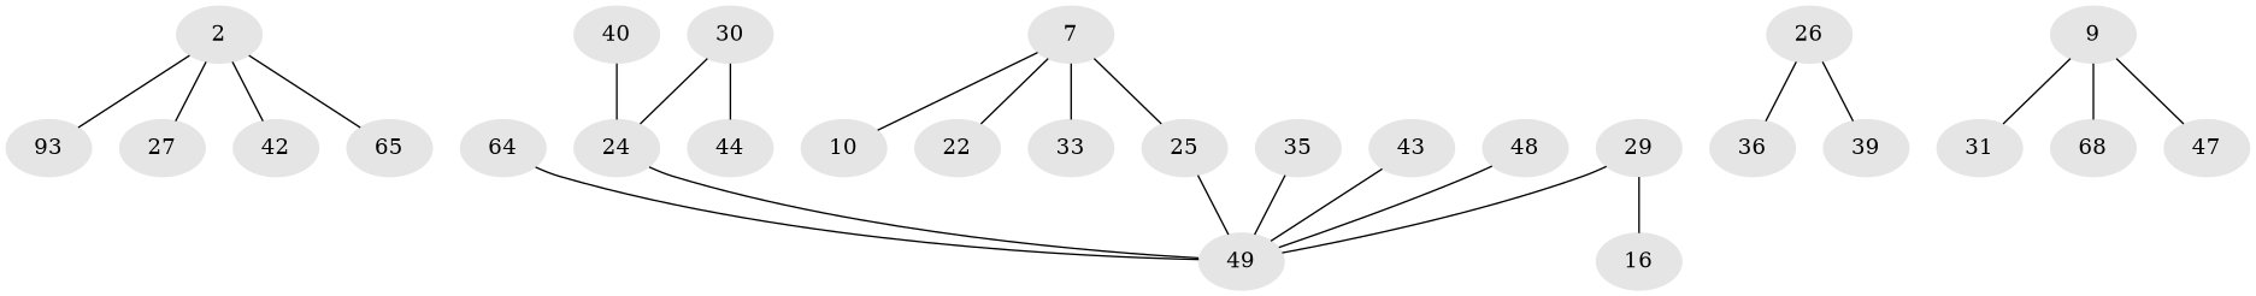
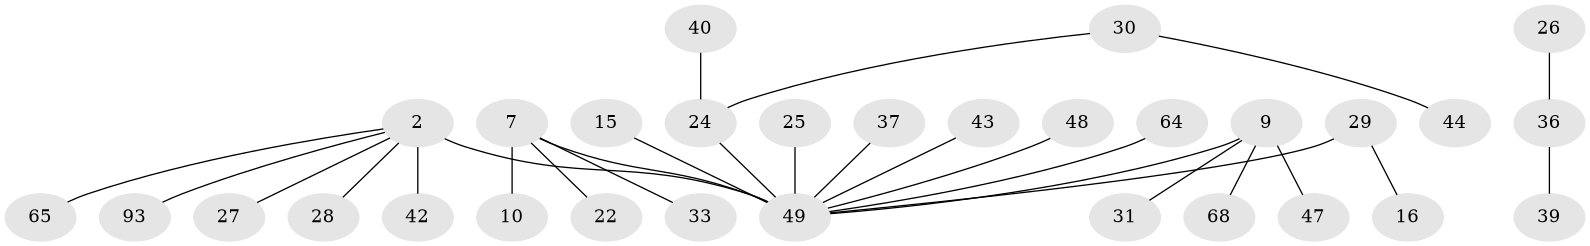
  graph {
    node [color=gray90 style=filled]
    2 [super="+1"]
    n2 [label=93]
    27
+   28
    42
    n6 [label=65]
    49 [super="+6+10+36"]
    26 [super="+18"]
    n9 [label=36]
    39
    7
    n12 [label=10]
    22
    33 [super="+23"]
    9
    31
    n17 [label=68]
    47
    n19 [label=64]
+   15
    24 [super="+16"]
    25
    29 [super="+19+21"]
    n24 [label=16]
    30
    44
-   35
+   35 [label=37]
    40 [super="+11+20"]
    43
    48
    2 -- n2
    2 -- 27
+   2 -- 28
    2 -- 42
    2 -- n6
+   2 -- 49 [weight=4]
    26 -- n9
-   26 -- 39
-   7 -- 25 [weight=2]
+   n9 -- 39
+   7 -- 49 [weight=2]
    7 -- n12
    7 -- 22
    7 -- 33
+   9 -- 49 [weight=3]
    9 -- 31
    9 -- n17
    9 -- 47
    n19 -- 49
+   15 -- 49
    24 -- 49
    25 -- 49 [weight=2]
    29 -- 49
    29 -- n24
    30 -- 24
    30 -- 44
    35 -- 49
    40 -- 24
    43 -- 49
    48 -- 49
  }
